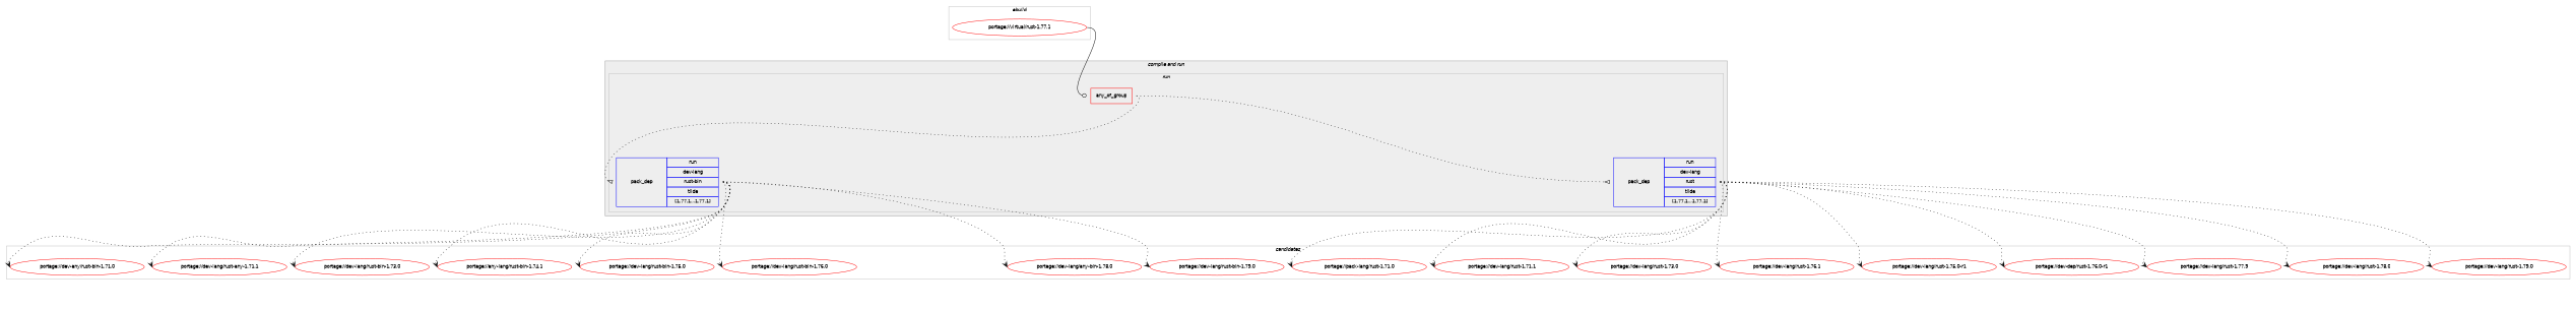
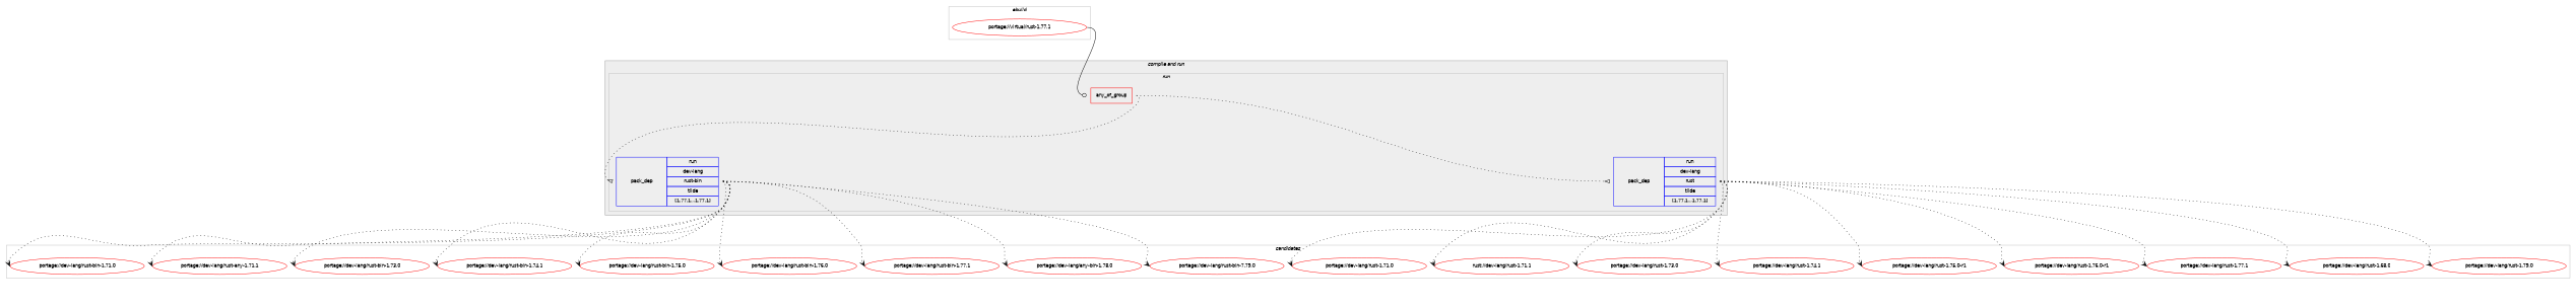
  digraph {
    compound=true
    concentrate=true
    fontname=Helvetica
    fontsize=10
    newrank=true
    rankdir=TB
    ranksep=1.5
    node [color=red fontname=Helvetica fontsize=10]
    edge [arrowhead=vee headport=w style=dotted tailport=e weight=100]
    n1 [label="portage://virtual/rust-1.77.1" width=4]
    n2 [color=blue label=<<TABLE BORDER="0" CELLBORDER="1" CELLSPACING="0" CELLPADDING="4" WIDTH="220"><TR><TD ROWSPAN="6" CELLPADDING="30">pack_dep</TD></TR><TR><TD WIDTH="110">run</TD></TR><TR><TD>dev-lang</TD></TR><TR><TD>rust-bin</TD></TR><TR><TD>tilde</TD></TR><TR><TD>[1.77.1,,,1.77.1]</TD></TR></TABLE>> shape=none]
    n3 [color=blue label=<<TABLE BORDER="0" CELLBORDER="1" CELLSPACING="0" CELLPADDING="4" WIDTH="220"><TR><TD ROWSPAN="6" CELLPADDING="30">pack_dep</TD></TR><TR><TD WIDTH="110">run</TD></TR><TR><TD>dev-lang</TD></TR><TR><TD>rust</TD></TR><TR><TD>tilde</TD></TR><TR><TD>[1.77.1,,,1.77.1]</TD></TR></TABLE>> shape=none]
    n4 [label=<<TABLE BORDER="0" CELLBORDER="1" CELLSPACING="0" CELLPADDING="4"><TR><TD CELLPADDING="10">any_of_group</TD></TR></TABLE>> shape=none]
-   n5 [label="portage://dev-lang/rust-bin-1.79.0" width=4]
+   n5 [label="portage://dev-lang/rust-bin-7.79.0" width=4]
    n6 [label="portage://dev-lang/any-bin-1.78.0" width=4]
+   n7 [label="portage://dev-lang/rust-bin-1.77.1" width=4]
    n8 [label="portage://dev-lang/rust-bin-1.76.0" width=4]
    n9 [label="portage://dev-lang/rust-bin-1.75.0" width=4]
-   n10 [label="portage://any-lang/rust-bin-1.74.1" width=4]
+   n10 [label="portage://dev-lang/rust-bin-1.74.1" width=4]
    n11 [label="portage://dev-lang/rust-bin-1.73.0" width=4]
    n12 [label="portage://dev-lang/rust-any-1.71.1" width=4]
-   n13 [label="portage://dev-any/rust-bin-1.71.0" width=4]
+   n13 [label="portage://dev-lang/rust-bin-1.71.0" width=4]
    n14 [label="portage://dev-lang/rust-1.79.0" width=4]
-   n15 [label="portage://dev-lang/rust-1.78.0" width=4]
-   n16 [label="portage://dev-lang/rust-1.77.9" width=4]
-   n17 [label="portage://dev-dep/rust-1.76.0-r1" width=4]
+   n15 [label="portage://dev-lang/rust-1.68.0" width=4]
+   n16 [label="portage://dev-lang/rust-1.77.1" width=4]
+   n17 [label="portage://dev-lang/rust-1.76.0-r1" width=4]
    n18 [label="portage://dev-lang/rust-1.75.0-r1" width=4]
-   n19 [label="portage://dev-lang/rust-1.76.1" width=4]
+   n19 [label="portage://dev-lang/rust-1.74.1" width=4]
    n20 [label="portage://dev-lang/rust-1.73.0" width=4]
-   n21 [label="portage://dev-lang/rust-1.71.1" width=4]
-   n22 [label="portage://pack-lang/rust-1.71.0" width=4]
+   n21 [label="rust://dev-lang/rust-1.71.1" width=4]
+   n22 [label="portage://dev-lang/rust-1.71.0" width=4]
    subgraph cluster_1 {
      color=gray
      label=<<i>ebuild</i>>
      n1
    }
    subgraph cluster_2 {
      color=gray
      label=<<i>dependencies</i>>
      subgraph cluster_3 {
        color=gray
        fillcolor="#eeeeee"
        label=<<i>compile</i>>
        style=filled
      }
      subgraph cluster_4 {
        color=gray
        fillcolor="#eeeeee"
        label=<<i>compile and run</i>>
        style=filled
      }
      subgraph cluster_5 {
        color=gray
        fillcolor="#eeeeee"
        label=<<i>run</i>>
        style=filled
        subgraph sub_6 {
          color=gray
          fillcolor="#eeeeee"
          label=<<i>run</i>>
          style=filled
          n4
          subgraph sub_7 {
            color=gray
            fillcolor="#eeeeee"
            label=<<i>run</i>>
            style=filled
            n2
          }
          subgraph sub_8 {
            color=gray
            fillcolor="#eeeeee"
            label=<<i>run</i>>
            style=filled
            n3
          }
        }
      }
    }
    subgraph cluster_9 {
      color=gray
      label=<<i>candidates</i>>
      rank=same
      subgraph sub_10 {
        color=black
        label=<<i>candidates</i>>
        nodesep=1
        rank=same
        n5
        n6
+       n7
        n8
        n9
        n10
        n11
        n12
        n13
      }
      subgraph sub_11 {
        color=black
        label=<<i>candidates</i>>
        nodesep=1
        rank=same
        n14
        n15
        n16
        n17
        n18
        n19
        n20
        n21
        n22
      }
    }
    n1 -> n4 [arrowhead=odot style=solid weight=20]
    n2 -> n5
    n2 -> n6
+   n2 -> n7
    n2 -> n8
    n2 -> n9
    n2 -> n10
    n2 -> n11
    n2 -> n12
    n2 -> n13
    n3 -> n14
    n3 -> n15
    n3 -> n16
    n3 -> n17
    n3 -> n18
    n3 -> n19
    n3 -> n20
    n3 -> n21
    n3 -> n22
    n4 -> n2 [arrowhead=oinv weight=20]
    n4 -> n3 [arrowhead=oinv weight=20]
  }
